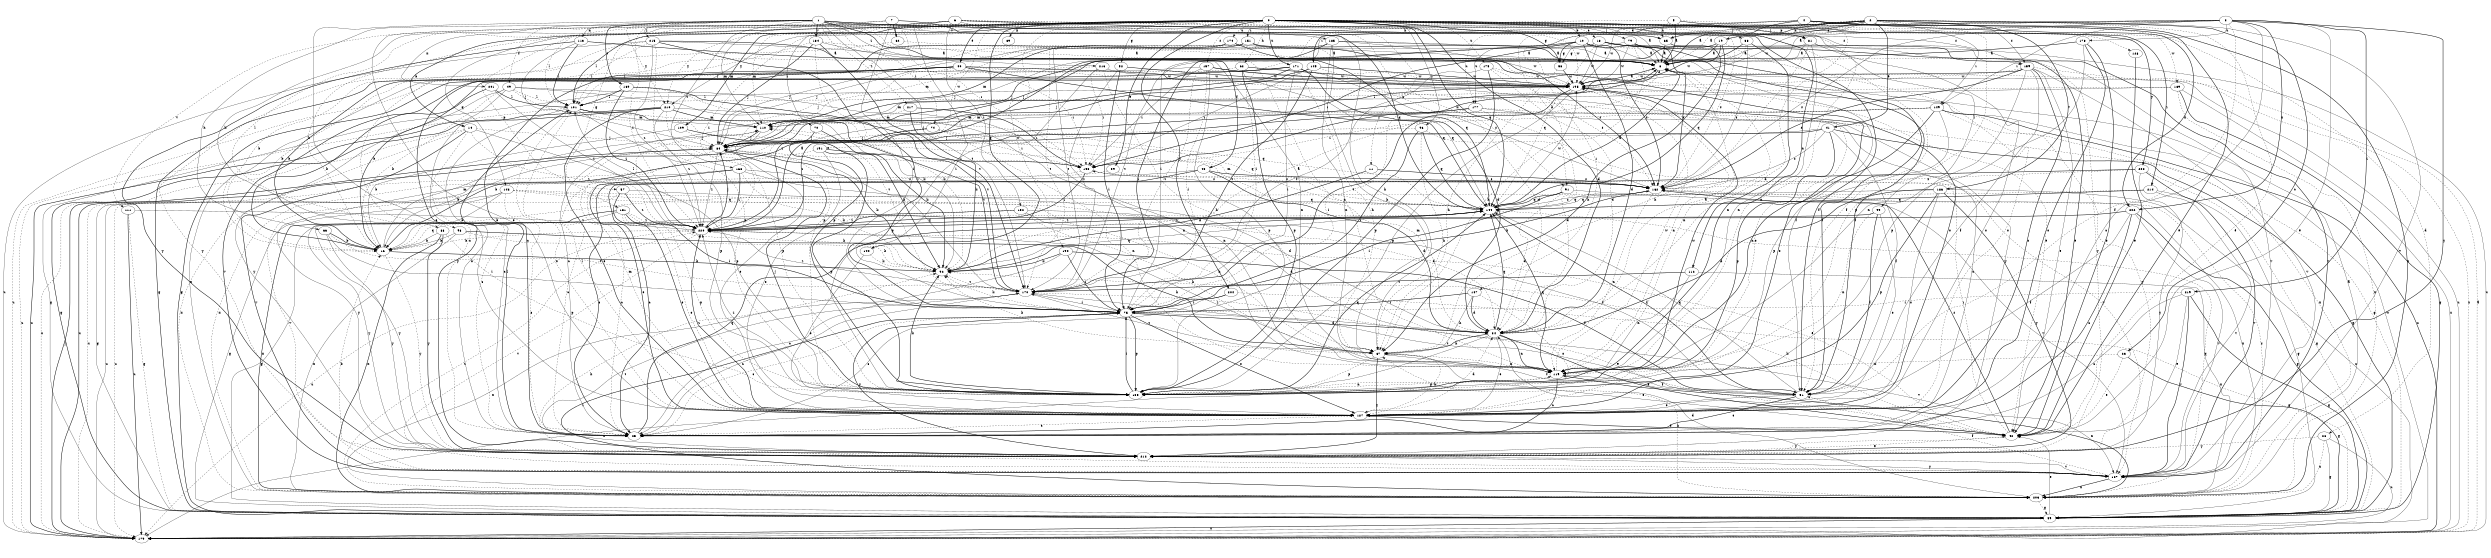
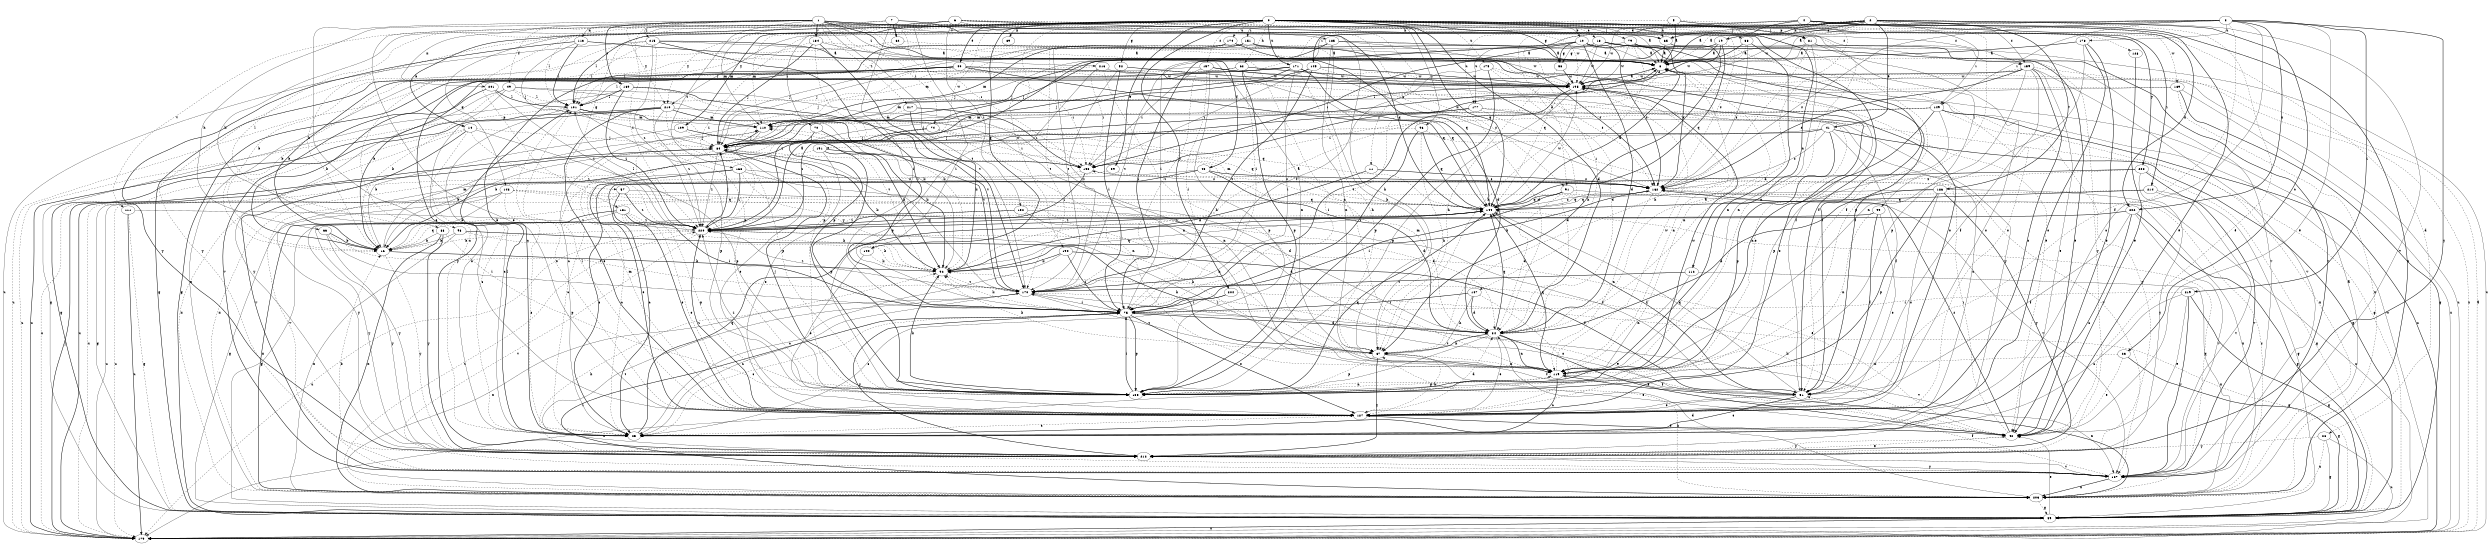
  strict digraph {
    edge [style=bold]
    0
    8
    10
    14
    n5 [label=11]
    18
    26
    33
    34
    39
    40
    52
    57
    58
    62
    70
    79
    81
    88
    89
    96
    98
    99
    109
    110
    111
    112
    128
    131
    140
    143
    144
    157
    159
    171
    174
    175
    189
    190
    191
    195
    204
    208
    210
    214
    119
    153
    179
    51
    75
    162
    212
    135
    187
    25
    220
    203
    84
    92
    42
    59
    127
    67
    16
    170
    101
    1
    48
    49
    74
    113
    168
    169
    184
    185
    201
    215
    216
    217
    2
    19
    23
    41
    65
    91
    145
    147
    149
    177
    186
    3
    178
    202
    219
    4
    151
    5
    6
    66
    152
    7
    82
    0 -> 8 [label=a style=solid]
    0 -> 10 [label=b style=solid]
    0 -> 14 [label=b]
    0 -> n5 [label=c style=dashed]
    0 -> 18 [label=c style=dashed]
    0 -> 26 [label=d style=dashed]
    0 -> 33 [label=d style=dashed]
    0 -> 34 [label=d]
    0 -> 39 [label=e]
    0 -> 40 [label=e]
    0 -> 52 [label=g style=solid]
    0 -> 57 [label=g style=dashed]
    0 -> 58 [label=g]
    0 -> 62 [label=h style=dashed]
    0 -> 70 [label=i style=solid]
    0 -> 79 [label=j style=solid]
    0 -> 81 [label=j style=dashed]
    0 -> 88 [label=k style=solid]
    0 -> 89 [label=k style=solid]
    0 -> 96 [label=l style=solid]
    0 -> 98 [label=l style=dashed]
    0 -> 99 [label=l style=solid]
    0 -> 109 [label=m]
    0 -> 110 [label=m style=dashed]
    0 -> 111 [label=v style=dashed]
    0 -> 112 [label=n]
    0 -> 128 [label=p style=dashed]
    0 -> 131 [label=p style=dashed]
    0 -> 140 [label=q]
    0 -> 143 [label=q style=solid]
    0 -> 144 [label=q]
    0 -> 157 [label=s style=dashed]
    0 -> 159 [label=s style=solid]
    0 -> 171 [label=u]
    0 -> 174 [label=u style=dashed]
    0 -> 175 [label=u style=dashed]
    0 -> 189 [label=w style=dashed]
    0 -> 190 [label=w style=dashed]
    0 -> 191 [label=w style=dashed]
    0 -> 195 [label=w style=dashed]
    0 -> 204 [label=y]
    0 -> 208 [label=y]
    0 -> 210 [label=y style=dashed]
    0 -> 214 [label=z]
    8 -> 195 [label=w style=dashed]
    8 -> 119 [label=n style=dashed]
    8 -> 153 [label=r]
    8 -> 179 [label=u style=solid]
    10 -> 34 [label=d]
    10 -> 58 [label=g]
    10 -> 153 [label=r]
    10 -> 51 [label=f]
    10 -> 75 [label=i]
    10 -> 162 [label=s]
    10 -> 212 [label=y style=dashed]
    14 -> 179 [label=u style=dashed]
    14 -> 135 [label=p style=solid]
    14 -> 187 [label=v]
    14 -> 25 [label=c style=dashed]
    14 -> 220 [label=z style=dashed]
    14 -> 203 [label=x style=dashed]
    14 -> 84 [label=j style=dashed]
    n5 -> 162 [label=s]
    n5 -> 92 [label=k]
    18 -> 58 [label=g style=solid]
    18 -> 144 [label=q style=dashed]
    18 -> 195 [label=w style=solid]
    18 -> 51 [label=f]
    18 -> 187 [label=v style=solid]
    18 -> 84 [label=j style=solid]
    18 -> 42 [label=e]
    26 -> 179 [label=u style=solid]
    26 -> 212 [label=y style=dashed]
    26 -> 203 [label=x style=dashed]
    26 -> 59 [label=g style=solid]
    33 -> 8 [label=a style=dashed]
    33 -> 119 [label=n]
    33 -> 162 [label=s style=solid]
    33 -> 84 [label=j]
    34 -> 8 [label=a style=dashed]
    34 -> 110 [label=m style=dashed]
    34 -> 144 [label=q]
    34 -> 119 [label=n]
    34 -> 179 [label=u style=solid]
    34 -> 42 [label=e]
    34 -> 127 [label=o style=solid]
    34 -> 67 [label=h]
    39 -> 162 [label=s style=dashed]
    39 -> 25 [label=c style=dashed]
    40 -> 144 [label=q]
    40 -> 195 [label=w]
    40 -> 153 [label=r style=dashed]
    40 -> 212 [label=y]
    40 -> 84 [label=j style=dashed]
    40 -> 59 [label=g]
    40 -> 127 [label=o style=dashed]
    40 -> 16 [label=b]
    52 -> 195 [label=w]
    52 -> 75 [label=i]
    52 -> 170 [label=t style=solid]
    57 -> 144 [label=q style=solid]
    57 -> 179 [label=u style=dashed]
    57 -> 220 [label=z]
    57 -> 127 [label=o]
    58 -> 195 [label=w]
    58 -> 67 [label=h style=dashed]
    62 -> 144 [label=q style=solid]
    62 -> 195 [label=w]
    62 -> 179 [label=u style=dashed]
    62 -> 135 [label=p]
-   195 -> 101 [label=l style=solid]
+   62 -> 101 [label=l style=solid]
    70 -> 84 [label=j]
    70 -> 92 [label=k]
    79 -> 8 [label=a style=solid]
    79 -> 195 [label=w style=solid]
    79 -> 162 [label=s]
    79 -> 187 [label=v]
    79 -> 84 [label=j style=solid]
    79 -> 67 [label=h style=dashed]
    81 -> 8 [label=a style=solid]
    81 -> 119 [label=n style=solid]
    81 -> 179 [label=u style=solid]
    81 -> 127 [label=o style=solid]
    81 -> 67 [label=h style=dashed]
    81 -> 170 [label=t style=solid]
    88 -> 212 [label=y]
    88 -> 135 [label=p style=dashed]
    88 -> 203 [label=x]
    88 -> 16 [label=b style=solid]
    96 -> 144 [label=q]
    96 -> 75 [label=i]
    96 -> 187 [label=v style=dashed]
    96 -> 84 [label=j style=dashed]
    96 -> 67 [label=h style=dashed]
    98 -> 203 [label=x style=solid]
    98 -> 92 [label=k style=dashed]
    98 -> 67 [label=h]
    98 -> 16 [label=b style=solid]
    99 -> 119 [label=n style=dashed]
    99 -> 51 [label=f]
    99 -> 220 [label=z]
    99 -> 127 [label=o style=solid]
    109 -> 84 [label=j style=dashed]
    109 -> 92 [label=k]
    109 -> 16 [label=b style=solid]
    110 -> 84 [label=j]
    110 -> 127 [label=o style=solid]
    111 -> 179 [label=u]
    111 -> 220 [label=z style=solid]
    111 -> 59 [label=g style=dashed]
    112 -> 119 [label=n style=solid]
    112 -> 203 [label=x style=solid]
    112 -> 170 [label=t]
    128 -> 42 [label=e]
    131 -> 75 [label=i]
    131 -> 212 [label=y style=solid]
    131 -> 135 [label=p style=dashed]
    131 -> 220 [label=z style=dashed]
    131 -> 203 [label=x]
    131 -> 92 [label=k style=dashed]
    131 -> 127 [label=o style=dashed]
    140 -> 92 [label=k style=dashed]
    140 -> 127 [label=o style=solid]
    143 -> 34 [label=d style=dashed]
    143 -> 144 [label=q style=dashed]
    143 -> 179 [label=u style=solid]
    143 -> 25 [label=c style=dashed]
    143 -> 59 [label=g style=solid]
    143 -> 67 [label=h style=dashed]
    143 -> 16 [label=b style=solid]
    144 -> 8 [label=a]
    144 -> 110 [label=m style=dashed]
    144 -> 195 [label=w style=solid]
    144 -> 51 [label=f]
    144 -> 162 [label=s style=solid]
    144 -> 220 [label=z]
    157 -> 195 [label=w]
    157 -> 153 [label=r style=solid]
    157 -> 75 [label=i style=dashed]
    157 -> 212 [label=y style=solid]
    157 -> 135 [label=p style=solid]
    157 -> 203 [label=x style=solid]
    157 -> 170 [label=t style=dashed]
    159 -> 195 [label=w style=dashed]
    159 -> 179 [label=u style=dashed]
    159 -> 51 [label=f style=solid]
    159 -> 162 [label=s]
    159 -> 135 [label=p style=solid]
    159 -> 187 [label=v style=solid]
    159 -> 42 [label=e style=solid]
    159 -> 127 [label=o]
    159 -> 16 [label=b]
    171 -> 34 [label=d]
    171 -> 195 [label=w style=dashed]
    171 -> 75 [label=i style=solid]
    171 -> 162 [label=s style=solid]
    171 -> 187 [label=v]
    171 -> 84 [label=j]
    171 -> 59 [label=g]
    171 -> 67 [label=h style=dashed]
    174 -> 8 [label=a style=solid]
    174 -> 110 [label=m style=dashed]
    174 -> 144 [label=q]
    174 -> 25 [label=c]
    174 -> 42 [label=e style=dashed]
    174 -> 170 [label=t style=dashed]
    175 -> 34 [label=d style=dashed]
    175 -> 195 [label=w style=dashed]
    175 -> 162 [label=s style=dashed]
    175 -> 135 [label=p]
    175 -> 170 [label=t style=solid]
    189 -> 179 [label=u style=solid]
    189 -> 25 [label=c style=solid]
    189 -> 203 [label=x style=dashed]
    189 -> 59 [label=g]
    189 -> 101 [label=l style=dashed]
    190 -> 51 [label=f]
    190 -> 75 [label=i]
    190 -> 25 [label=c style=solid]
    190 -> 92 [label=k]
    191 -> 153 [label=r]
    191 -> 179 [label=u style=dashed]
    191 -> 135 [label=p]
    191 -> 127 [label=o style=solid]
    195 -> 8 [label=a]
    195 -> 110 [label=m]
    195 -> 119 [label=n style=dashed]
    195 -> 135 [label=p style=solid]
    195 -> 127 [label=o]
    195 -> 170 [label=t]
    204 -> 75 [label=i]
    204 -> 25 [label=c style=solid]
    204 -> 59 [label=g style=dashed]
    208 -> 162 [label=s style=dashed]
    208 -> 212 [label=y style=solid]
    208 -> 187 [label=v]
    208 -> 25 [label=c]
    208 -> 59 [label=g style=dashed]
    210 -> 110 [label=m]
    210 -> 119 [label=n style=solid]
    210 -> 179 [label=u]
    210 -> 135 [label=p style=dashed]
    210 -> 220 [label=z style=solid]
    210 -> 59 [label=g]
    210 -> 127 [label=o]
    214 -> 144 [label=q]
    214 -> 187 [label=v style=solid]
    214 -> 59 [label=g style=solid]
    214 -> 16 [label=b style=dashed]
    119 -> 144 [label=q]
    119 -> 195 [label=w style=dashed]
    119 -> 51 [label=f style=solid]
    119 -> 135 [label=p style=dashed]
    119 -> 25 [label=c]
    119 -> 220 [label=z style=solid]
    153 -> 162 [label=s style=solid]
    153 -> 187 [label=v style=dashed]
    153 -> 220 [label=z]
    179 -> 8 [label=a style=dashed]
    179 -> 195 [label=w style=solid]
    179 -> 84 [label=j]
    51 -> 144 [label=q style=solid]
    51 -> 25 [label=c]
    51 -> 127 [label=o style=solid]
    51 -> 170 [label=t style=solid]
    75 -> 34 [label=d]
    75 -> 212 [label=y]
    75 -> 135 [label=p]
    75 -> 187 [label=v style=solid]
    75 -> 25 [label=c style=dashed]
    75 -> 92 [label=k style=dashed]
    75 -> 127 [label=o]
    162 -> 144 [label=q style=solid]
    162 -> 119 [label=n style=dashed]
    162 -> 203 [label=x style=solid]
    162 -> 92 [label=k]
    212 -> 187 [label=v style=solid]
    212 -> 42 [label=e style=dashed]
    212 -> 170 [label=t style=solid]
    135 -> 144 [label=q]
    135 -> 195 [label=w]
    135 -> 119 [label=n style=dashed]
    135 -> 75 [label=i]
    135 -> 220 [label=z style=solid]
    135 -> 84 [label=j]
    135 -> 92 [label=k]
    187 -> 51 [label=f style=dashed]
    187 -> 212 [label=y style=solid]
    187 -> 203 [label=x]
    187 -> 92 [label=k style=dashed]
    187 -> 16 [label=b style=dashed]
    25 -> 144 [label=q]
    25 -> 101 [label=l]
    220 -> 8 [label=a]
    220 -> 179 [label=u style=dashed]
    220 -> 187 [label=v style=dashed]
    220 -> 84 [label=j]
    220 -> 42 [label=e style=dashed]
    220 -> 16 [label=b style=dashed]
    220 -> 101 [label=l style=solid]
    203 -> 8 [label=a style=solid]
    203 -> 34 [label=d style=solid]
    203 -> 144 [label=q style=dashed]
    203 -> 119 [label=n]
    203 -> 75 [label=i]
    203 -> 162 [label=s style=dashed]
    203 -> 220 [label=z style=dashed]
    203 -> 59 [label=g style=dashed]
    203 -> 67 [label=h style=dashed]
    84 -> 153 [label=r style=dashed]
    84 -> 25 [label=c style=dashed]
    84 -> 220 [label=z style=solid]
    84 -> 92 [label=k]
    84 -> 16 [label=b style=solid]
    92 -> 8 [label=a style=dashed]
    92 -> 144 [label=q style=solid]
    92 -> 170 [label=t style=dashed]
    42 -> 153 [label=r style=dashed]
    42 -> 162 [label=s]
    42 -> 212 [label=y style=dashed]
    42 -> 92 [label=k style=dashed]
    59 -> 179 [label=u]
    59 -> 42 [label=e style=solid]
    127 -> 34 [label=d style=dashed]
    127 -> 110 [label=m style=dashed]
    127 -> 25 [label=c style=dashed]
    127 -> 220 [label=z]
    127 -> 42 [label=e]
    127 -> 67 [label=h style=dashed]
    127 -> 101 [label=l style=dashed]
    67 -> 119 [label=n style=dashed]
    67 -> 51 [label=f style=solid]
    67 -> 212 [label=y]
    67 -> 135 [label=p style=dashed]
    67 -> 92 [label=k style=dashed]
    67 -> 42 [label=e style=solid]
    67 -> 170 [label=t style=solid]
    16 -> 110 [label=m style=solid]
    16 -> 144 [label=q style=dashed]
    16 -> 212 [label=y style=dashed]
    16 -> 92 [label=k]
    170 -> 75 [label=i style=solid]
    170 -> 25 [label=c style=solid]
    170 -> 220 [label=z style=solid]
    170 -> 203 [label=x style=solid]
    170 -> 84 [label=j style=solid]
    170 -> 42 [label=e style=dashed]
    101 -> 110 [label=m style=solid]
    101 -> 144 [label=q style=dashed]
    101 -> 179 [label=u style=dashed]
    101 -> 135 [label=p style=solid]
    101 -> 25 [label=c style=solid]
    101 -> 127 [label=o style=dashed]
    101 -> 170 [label=t]
    1 -> 159 [label=s style=solid]
    1 -> 210 [label=y style=dashed]
    1 -> 119 [label=n style=dashed]
    1 -> 51 [label=f]
    1 -> 127 [label=o style=solid]
    1 -> 170 [label=t style=solid]
    1 -> 48 [label=f]
    1 -> 49 [label=f style=dashed]
    1 -> 74 [label=i style=dashed]
    1 -> 113 [label=n style=solid]
    1 -> 168 [label=t style=solid]
    1 -> 169 [label=t]
    1 -> 184 [label=v]
    1 -> 185 [label=v style=solid]
    1 -> 201 [label=x style=solid]
    1 -> 215 [label=z style=solid]
    1 -> 216 [label=z style=solid]
    1 -> 217 [label=z style=dashed]
    48 -> 34 [label=d]
    48 -> 162 [label=s]
    48 -> 25 [label=c]
    48 -> 59 [label=g style=solid]
    49 -> 119 [label=n style=solid]
    49 -> 212 [label=y style=solid]
    49 -> 25 [label=c style=solid]
    49 -> 92 [label=k style=solid]
    49 -> 16 [label=b style=dashed]
    49 -> 170 [label=t style=dashed]
    49 -> 101 [label=l style=dashed]
    74 -> 144 [label=q style=dashed]
    74 -> 119 [label=n style=dashed]
    74 -> 153 [label=r style=dashed]
    74 -> 179 [label=u]
    74 -> 203 [label=x style=dashed]
    74 -> 84 [label=j style=dashed]
    113 -> 8 [label=a]
    113 -> 212 [label=y]
    113 -> 84 [label=j style=solid]
    113 -> 101 [label=l]
    168 -> 34 [label=d style=solid]
    168 -> 162 [label=s style=solid]
    168 -> 212 [label=y style=solid]
    168 -> 220 [label=z]
-   168 -> 92 [label=k style=dashed]
+   168 -> 92 [label=y style=dashed]
    168 -> 127 [label=o]
    169 -> 220 [label=z]
    169 -> 92 [label=k style=dashed]
    169 -> 59 [label=g style=solid]
    169 -> 170 [label=t]
    169 -> 101 [label=l]
    184 -> 8 [label=a style=dashed]
    184 -> 119 [label=n style=solid]
    184 -> 135 [label=p style=dashed]
    184 -> 84 [label=j]
    184 -> 170 [label=t]
    184 -> 101 [label=l style=dashed]
    185 -> 8 [label=a style=solid]
    185 -> 195 [label=w style=solid]
    185 -> 119 [label=n style=solid]
    185 -> 51 [label=f style=solid]
    185 -> 135 [label=p]
    185 -> 25 [label=c style=dashed]
    185 -> 84 [label=j style=solid]
    185 -> 67 [label=h style=solid]
    201 -> 220 [label=z style=solid]
    201 -> 16 [label=b]
    201 -> 101 [label=l]
    215 -> 8 [label=a style=solid]
    215 -> 179 [label=u style=solid]
    215 -> 75 [label=i]
    215 -> 162 [label=s]
    215 -> 135 [label=p style=dashed]
    215 -> 220 [label=z style=solid]
    215 -> 16 [label=b style=dashed]
    215 -> 101 [label=l style=dashed]
    216 -> 195 [label=w style=solid]
    216 -> 153 [label=r style=dashed]
    216 -> 135 [label=p style=solid]
    216 -> 67 [label=h style=dashed]
    216 -> 16 [label=b style=dashed]
    217 -> 110 [label=m style=dashed]
    217 -> 153 [label=r]
    217 -> 92 [label=k]
    2 -> 8 [label=a style=dashed]
    2 -> 159 [label=s style=solid]
    2 -> 195 [label=w style=solid]
    2 -> 135 [label=p style=dashed]
    2 -> 187 [label=v style=solid]
    2 -> 42 [label=e style=dashed]
    2 -> 101 [label=l]
    2 -> 19 [label=c]
    2 -> 23 [label=c]
    2 -> 41 [label=e]
    2 -> 65 [label=h]
    2 -> 91 [label=k style=dashed]
    2 -> 145 [label=r]
    2 -> 147 [label=r style=dashed]
    2 -> 149 [label=r style=solid]
    2 -> 177 [label=u style=dashed]
    2 -> 186 [label=v]
    19 -> 8 [label=a]
    19 -> 144 [label=q]
    19 -> 195 [label=w]
    19 -> 84 [label=j]
    19 -> 127 [label=o style=dashed]
    23 -> 119 [label=n style=dashed]
    23 -> 42 [label=e style=dashed]
    23 -> 59 [label=g]
    41 -> 51 [label=f style=solid]
    41 -> 162 [label=s style=solid]
    41 -> 135 [label=p]
    41 -> 84 [label=j style=solid]
    41 -> 59 [label=g]
    41 -> 16 [label=b]
    65 -> 8 [label=a]
    65 -> 67 [label=h]
    91 -> 34 [label=d style=dashed]
    91 -> 144 [label=q]
    91 -> 75 [label=i]
    91 -> 187 [label=v style=solid]
    145 -> 34 [label=d style=dashed]
    145 -> 195 [label=w]
    145 -> 153 [label=r style=solid]
    145 -> 220 [label=z]
    145 -> 170 [label=t]
    147 -> 34 [label=d]
    147 -> 75 [label=i]
    147 -> 127 [label=o style=dashed]
    147 -> 67 [label=h style=solid]
    149 -> 110 [label=m style=dashed]
    149 -> 119 [label=n]
    149 -> 153 [label=r style=dashed]
    149 -> 179 [label=u]
    149 -> 212 [label=y style=dashed]
    149 -> 135 [label=p style=solid]
    149 -> 203 [label=x style=dashed]
    149 -> 84 [label=j style=solid]
    177 -> 34 [label=d style=dashed]
    177 -> 110 [label=m style=solid]
    177 -> 75 [label=i style=dashed]
    177 -> 25 [label=c style=solid]
    177 -> 220 [label=z]
    177 -> 59 [label=g style=dashed]
    186 -> 34 [label=d]
    186 -> 144 [label=q style=solid]
    186 -> 179 [label=u style=solid]
    186 -> 212 [label=y]
    186 -> 135 [label=p]
    186 -> 127 [label=o style=solid]
    3 -> 8 [label=a style=solid]
    3 -> 210 [label=y style=solid]
    3 -> 51 [label=f style=dashed]
    3 -> 75 [label=i style=solid]
    3 -> 162 [label=s style=solid]
    3 -> 212 [label=y]
    3 -> 25 [label=c style=solid]
    3 -> 220 [label=z style=dashed]
    3 -> 42 [label=e style=solid]
    3 -> 149 [label=r style=solid]
    3 -> 177 [label=u style=solid]
    3 -> 178 [label=u style=solid]
    3 -> 202 [label=x]
    3 -> 219 [label=z]
    178 -> 8 [label=a]
    178 -> 119 [label=n style=solid]
    178 -> 42 [label=e]
    178 -> 127 [label=o]
    202 -> 51 [label=f style=solid]
    202 -> 187 [label=v style=solid]
    202 -> 25 [label=c]
    202 -> 220 [label=z]
    202 -> 59 [label=g]
    219 -> 75 [label=i style=dashed]
    219 -> 187 [label=v]
    219 -> 25 [label=c style=solid]
    219 -> 42 [label=e style=solid]
    219 -> 59 [label=g]
    4 -> 8 [label=a]
    4 -> 34 [label=d style=dashed]
    4 -> 195 [label=w style=solid]
    4 -> 203 [label=x]
    4 -> 42 [label=e]
    4 -> 16 [label=b style=dashed]
    4 -> 202 [label=x]
    4 -> 151 [label=r style=solid]
    151 -> 8 [label=a]
    151 -> 110 [label=m]
    151 -> 127 [label=o]
    151 -> 170 [label=t style=solid]
    151 -> 101 [label=l style=dashed]
    5 -> 8 [label=a]
    5 -> 81 [label=j]
    5 -> 119 [label=n style=dashed]
    5 -> 75 [label=i style=dashed]
    5 -> 65 [label=h style=dashed]
    6 -> 51 [label=f style=dashed]
    6 -> 75 [label=i style=solid]
    6 -> 162 [label=s style=dashed]
    6 -> 220 [label=z style=dashed]
    6 -> 127 [label=o style=solid]
    6 -> 67 [label=h style=solid]
    6 -> 65 [label=h]
    6 -> 91 [label=k style=dashed]
    6 -> 66 [label=h style=solid]
    6 -> 152 [label=r style=solid]
    66 -> 75 [label=i style=solid]
    66 -> 212 [label=y style=solid]
    66 -> 16 [label=b]
    66 -> 170 [label=t style=dashed]
    152 -> 34 [label=d style=solid]
    152 -> 51 [label=f style=solid]
    152 -> 212 [label=y style=solid]
    152 -> 220 [label=z style=dashed]
    152 -> 59 [label=g style=solid]
    152 -> 67 [label=h style=dashed]
    7 -> 110 [label=m style=solid]
    7 -> 144 [label=q]
    7 -> 153 [label=r style=dashed]
    7 -> 75 [label=i style=solid]
    7 -> 101 [label=l style=dashed]
    7 -> 82 [label=j]
    82 -> 8 [label=a style=dashed]
    82 -> 212 [label=y style=dashed]
  }
